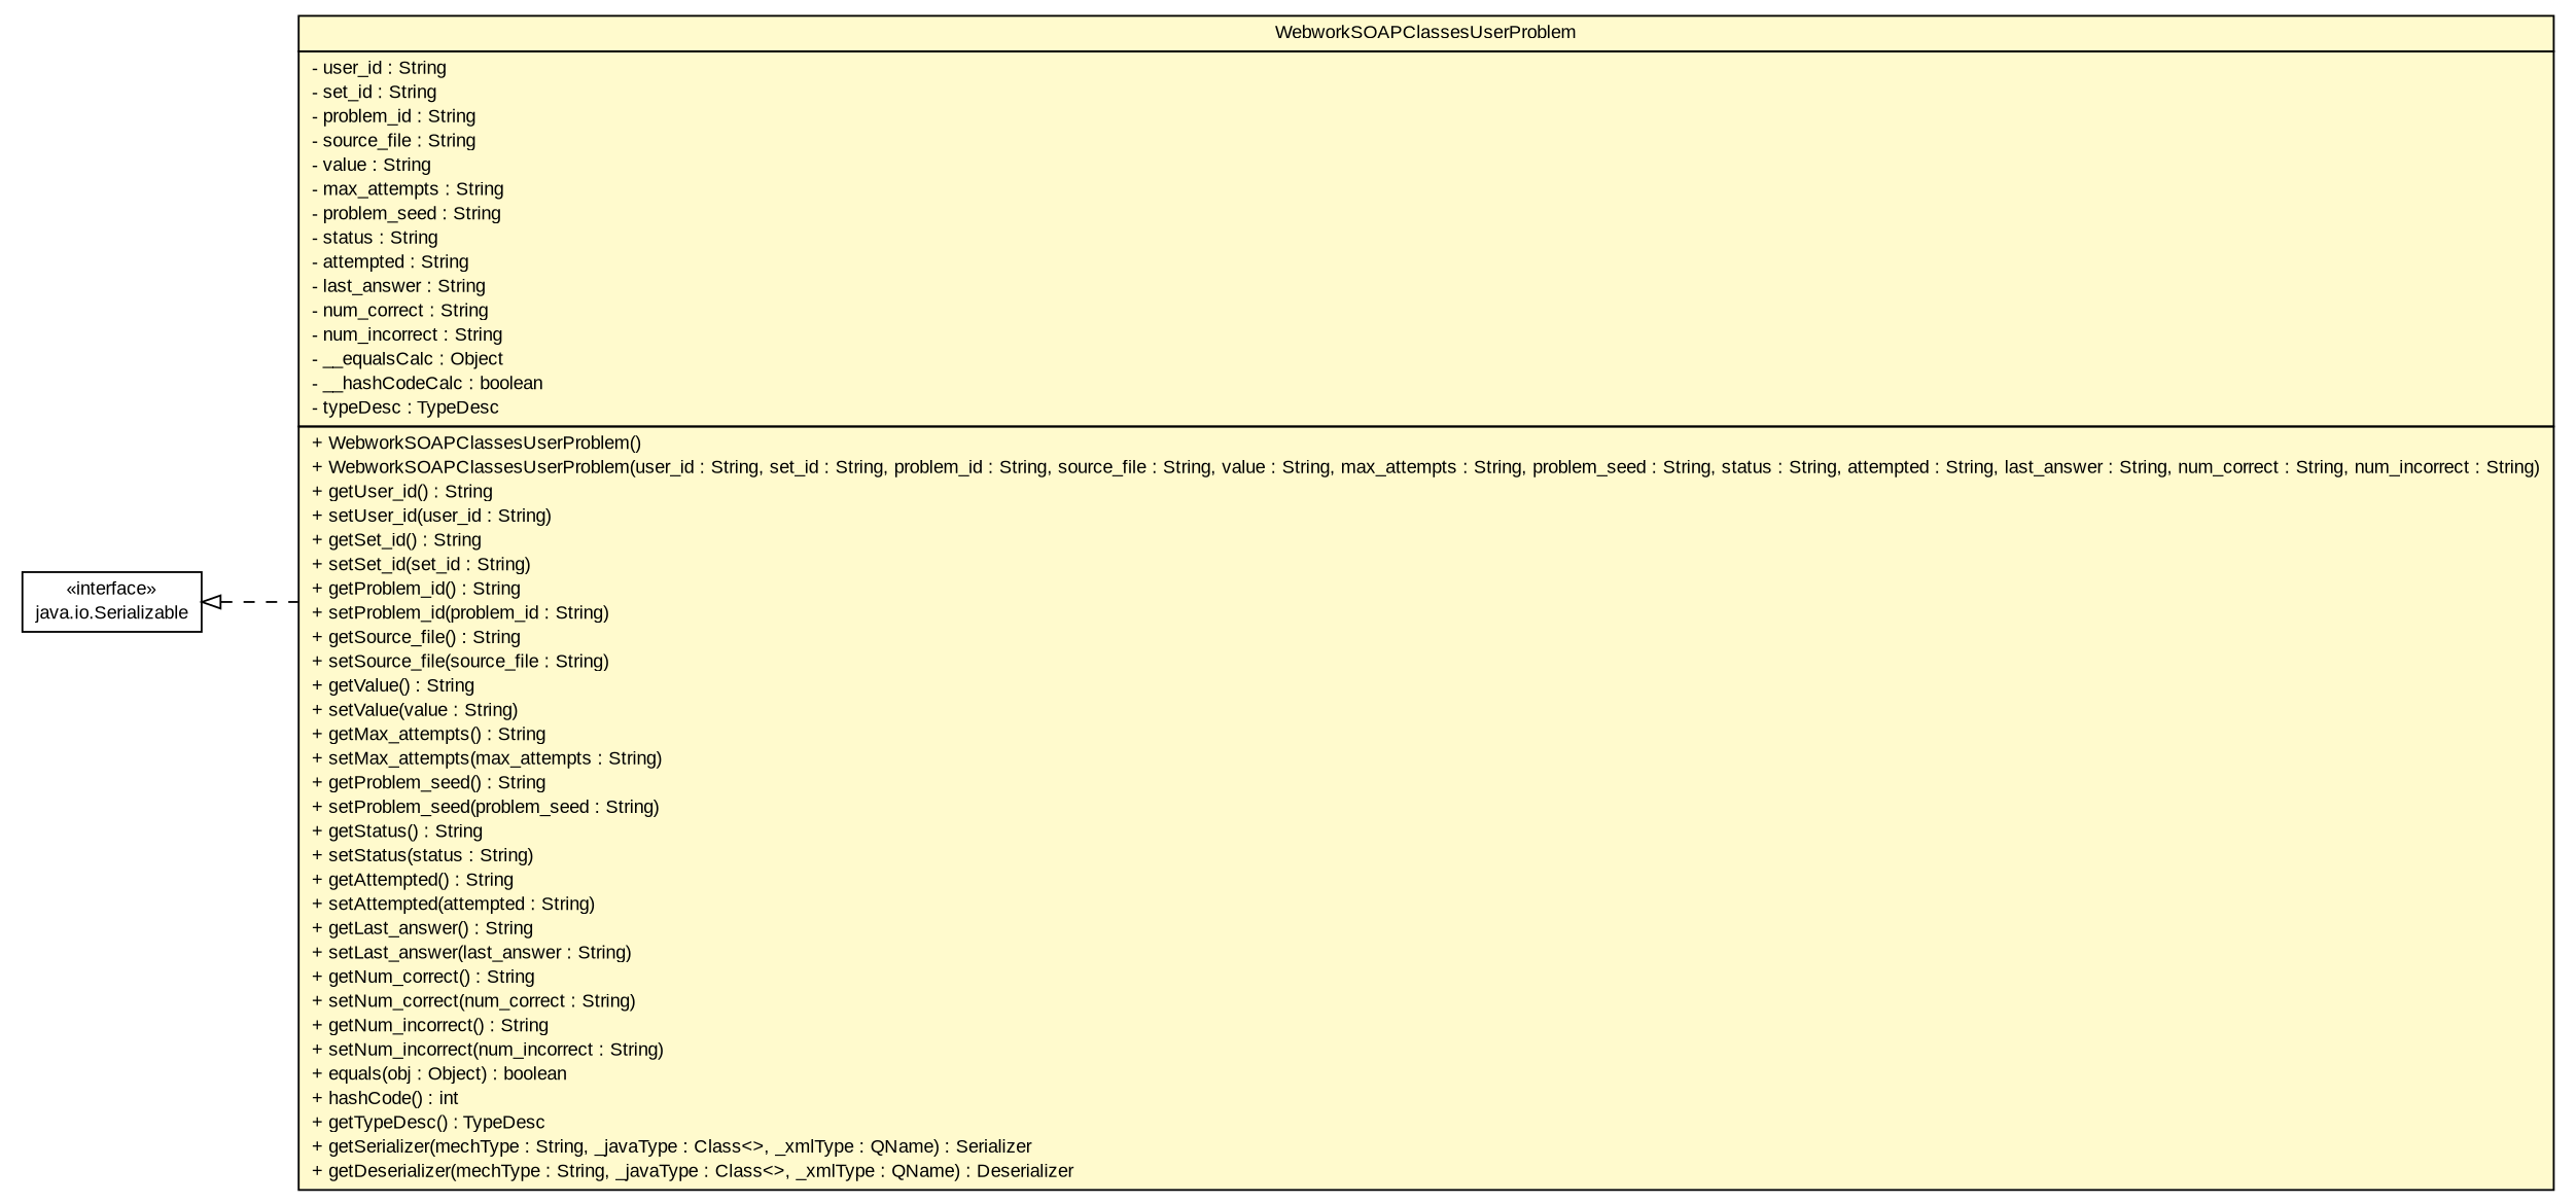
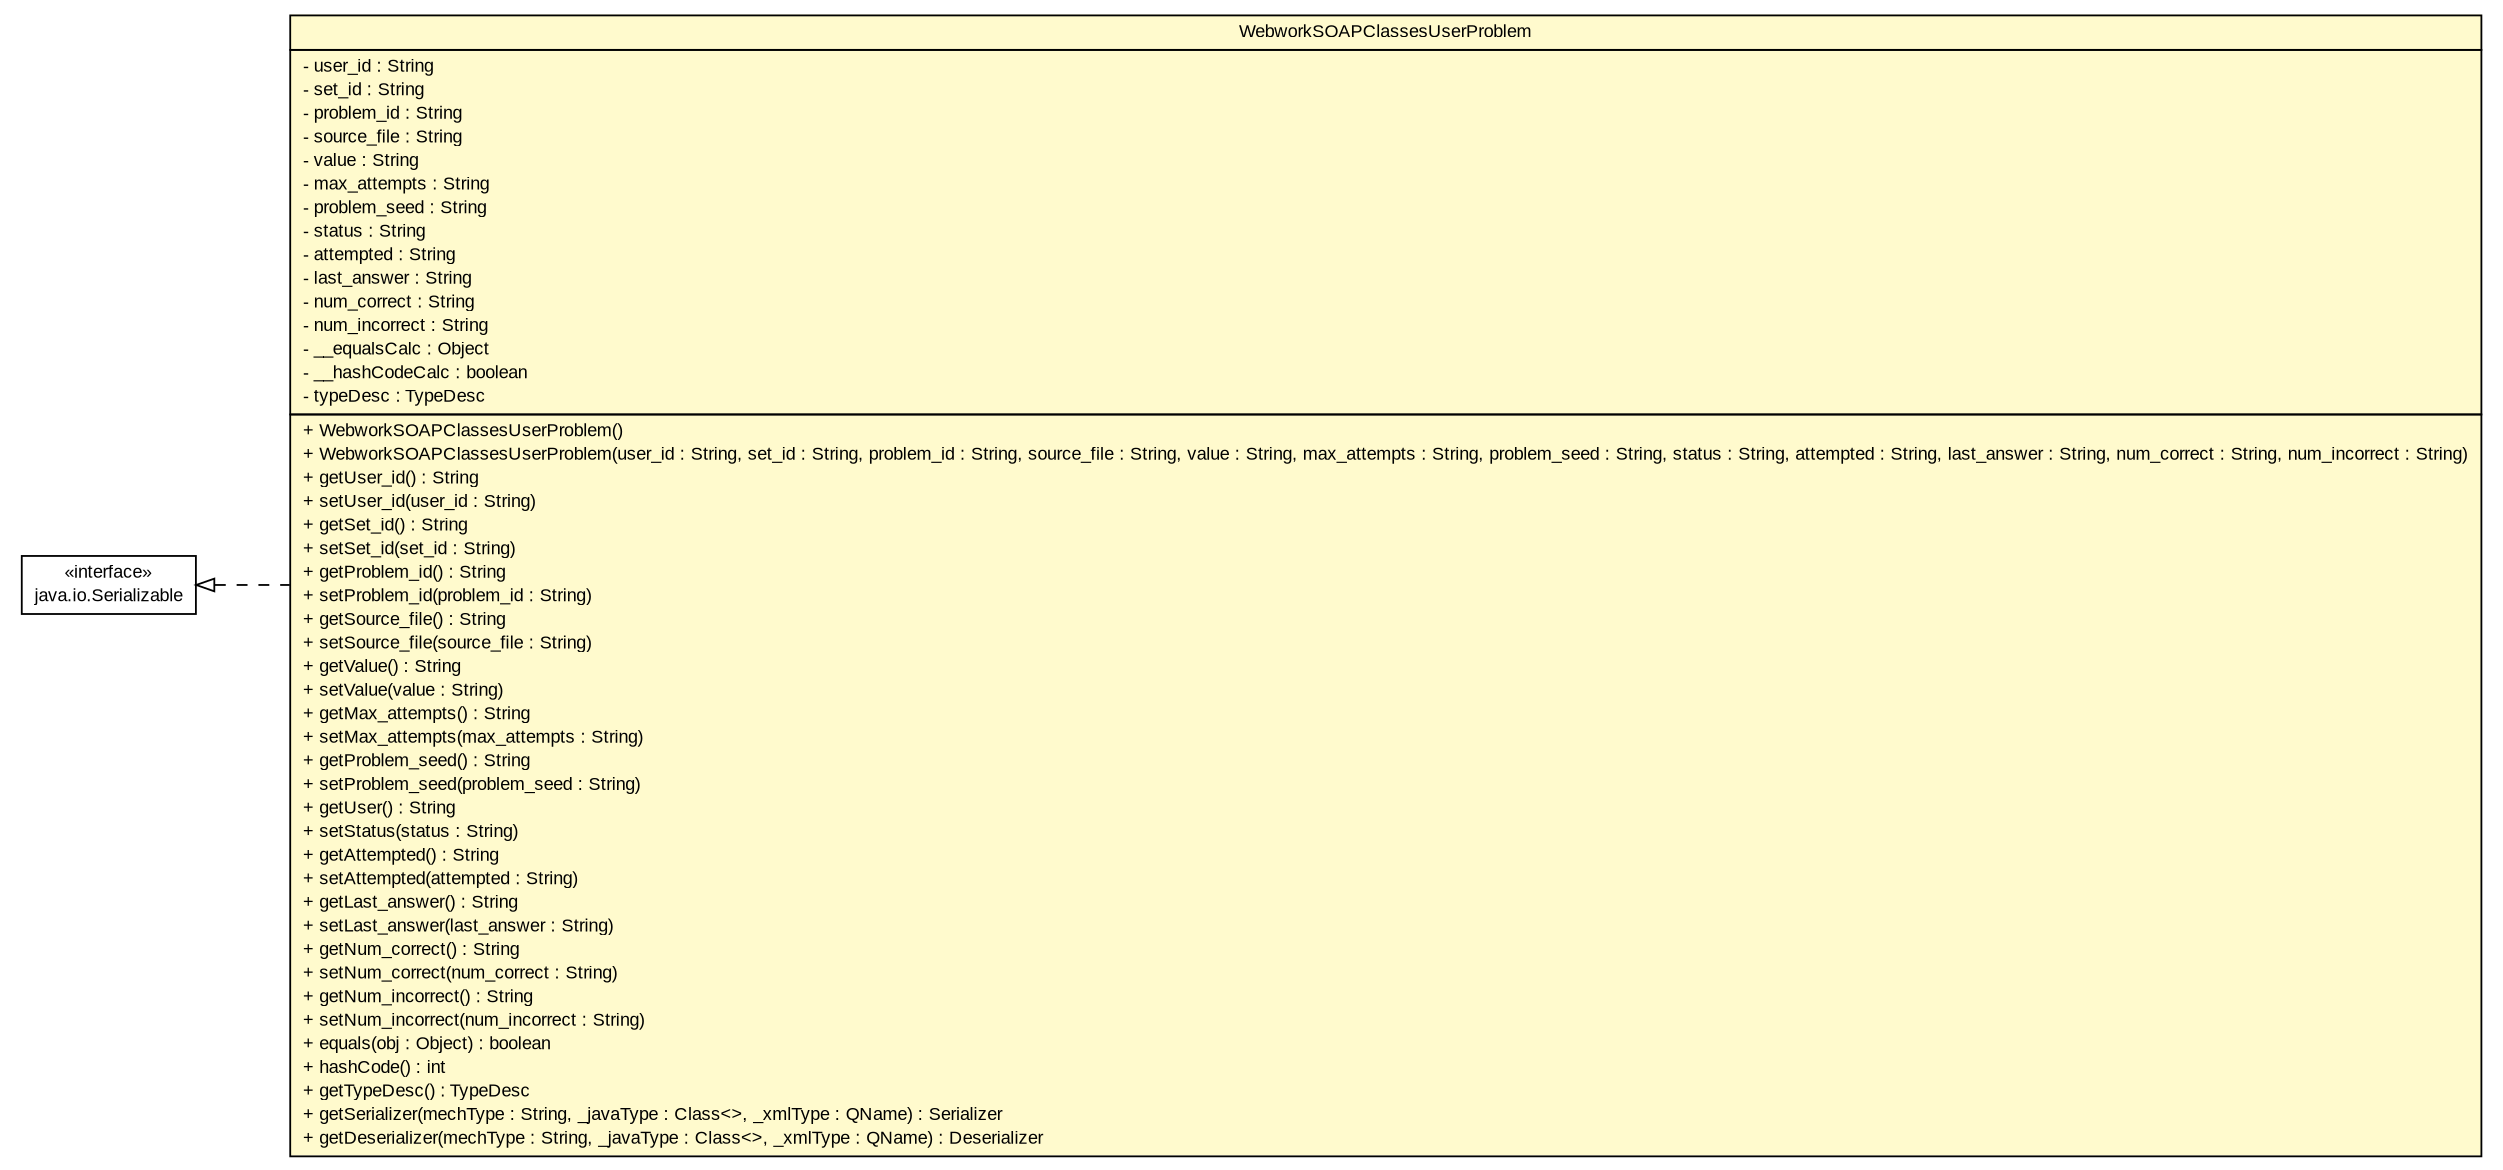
  digraph {
    nodesep=0.25
    ranksep=0.5
    rankdir=LR
    node [fontcolor=black fontname=arial fontsize=10.0 shape=plaintext]
-   n1 [label=<<table title="edu.missouri.math.webwork.WebworkSOAP.WebworkSOAPClassesUserProblem" border="0" cellborder="1" cellspacing="0" cellpadding="2" port="p" bgcolor="lemonChiffon" href="./WebworkSOAPClassesUserProblem.html"> 		<tr><td><table border="0" cellspacing="0" cellpadding="1"> <tr><td align="center" balign="center"> WebworkSOAPClassesUserProblem </td></tr> 		</table></td></tr> 		<tr><td><table border="0" cellspacing="0" cellpadding="1"> <tr><td align="left" balign="left"> - user_id : String </td></tr> <tr><td align="left" balign="left"> - set_id : String </td></tr> <tr><td align="left" balign="left"> - problem_id : String </td></tr> <tr><td align="left" balign="left"> - source_file : String </td></tr> <tr><td align="left" balign="left"> - value : String </td></tr> <tr><td align="left" balign="left"> - max_attempts : String </td></tr> <tr><td align="left" balign="left"> - problem_seed : String </td></tr> <tr><td align="left" balign="left"> - status : String </td></tr> <tr><td align="left" balign="left"> - attempted : String </td></tr> <tr><td align="left" balign="left"> - last_answer : String </td></tr> <tr><td align="left" balign="left"> - num_correct : String </td></tr> <tr><td align="left" balign="left"> - num_incorrect : String </td></tr> <tr><td align="left" balign="left"> - __equalsCalc : Object </td></tr> <tr><td align="left" balign="left"> - __hashCodeCalc : boolean </td></tr> <tr><td align="left" balign="left"> - typeDesc : TypeDesc </td></tr> 		</table></td></tr> 		<tr><td><table border="0" cellspacing="0" cellpadding="1"> <tr><td align="left" balign="left"> + WebworkSOAPClassesUserProblem() </td></tr> <tr><td align="left" balign="left"> + WebworkSOAPClassesUserProblem(user_id : String, set_id : String, problem_id : String, source_file : String, value : String, max_attempts : String, problem_seed : String, status : String, attempted : String, last_answer : String, num_correct : String, num_incorrect : String) </td></tr> <tr><td align="left" balign="left"> + getUser_id() : String </td></tr> <tr><td align="left" balign="left"> + setUser_id(user_id : String) </td></tr> <tr><td align="left" balign="left"> + getSet_id() : String </td></tr> <tr><td align="left" balign="left"> + setSet_id(set_id : String) </td></tr> <tr><td align="left" balign="left"> + getProblem_id() : String </td></tr> <tr><td align="left" balign="left"> + setProblem_id(problem_id : String) </td></tr> <tr><td align="left" balign="left"> + getSource_file() : String </td></tr> <tr><td align="left" balign="left"> + setSource_file(source_file : String) </td></tr> <tr><td align="left" balign="left"> + getValue() : String </td></tr> <tr><td align="left" balign="left"> + setValue(value : String) </td></tr> <tr><td align="left" balign="left"> + getMax_attempts() : String </td></tr> <tr><td align="left" balign="left"> + setMax_attempts(max_attempts : String) </td></tr> <tr><td align="left" balign="left"> + getProblem_seed() : String </td></tr> <tr><td align="left" balign="left"> + setProblem_seed(problem_seed : String) </td></tr> <tr><td align="left" balign="left"> + getStatus() : String </td></tr> <tr><td align="left" balign="left"> + setStatus(status : String) </td></tr> <tr><td align="left" balign="left"> + getAttempted() : String </td></tr> <tr><td align="left" balign="left"> + setAttempted(attempted : String) </td></tr> <tr><td align="left" balign="left"> + getLast_answer() : String </td></tr> <tr><td align="left" balign="left"> + setLast_answer(last_answer : String) </td></tr> <tr><td align="left" balign="left"> + getNum_correct() : String </td></tr> <tr><td align="left" balign="left"> + setNum_correct(num_correct : String) </td></tr> <tr><td align="left" balign="left"> + getNum_incorrect() : String </td></tr> <tr><td align="left" balign="left"> + setNum_incorrect(num_incorrect : String) </td></tr> <tr><td align="left" balign="left"> + equals(obj : Object) : boolean </td></tr> <tr><td align="left" balign="left"> + hashCode() : int </td></tr> <tr><td align="left" balign="left"> + getTypeDesc() : TypeDesc </td></tr> <tr><td align="left" balign="left"> + getSerializer(mechType : String, _javaType : Class&lt;&gt;, _xmlType : QName) : Serializer </td></tr> <tr><td align="left" balign="left"> + getDeserializer(mechType : String, _javaType : Class&lt;&gt;, _xmlType : QName) : Deserializer </td></tr> 		</table></td></tr> 		</table>>]
+   n1 [label=<<table title="edu.missouri.math.webwork.WebworkSOAP.WebworkSOAPClassesUserProblem" border="0" cellborder="1" cellspacing="0" cellpadding="2" port="p" bgcolor="lemonChiffon" href="./WebworkSOAPClassesUserProblem.html"> 		<tr><td><table border="0" cellspacing="0" cellpadding="1"> <tr><td align="center" balign="center"> WebworkSOAPClassesUserProblem </td></tr> 		</table></td></tr> 		<tr><td><table border="0" cellspacing="0" cellpadding="1"> <tr><td align="left" balign="left"> - user_id : String </td></tr> <tr><td align="left" balign="left"> - set_id : String </td></tr> <tr><td align="left" balign="left"> - problem_id : String </td></tr> <tr><td align="left" balign="left"> - source_file : String </td></tr> <tr><td align="left" balign="left"> - value : String </td></tr> <tr><td align="left" balign="left"> - max_attempts : String </td></tr> <tr><td align="left" balign="left"> - problem_seed : String </td></tr> <tr><td align="left" balign="left"> - status : String </td></tr> <tr><td align="left" balign="left"> - attempted : String </td></tr> <tr><td align="left" balign="left"> - last_answer : String </td></tr> <tr><td align="left" balign="left"> - num_correct : String </td></tr> <tr><td align="left" balign="left"> - num_incorrect : String </td></tr> <tr><td align="left" balign="left"> - __equalsCalc : Object </td></tr> <tr><td align="left" balign="left"> - __hashCodeCalc : boolean </td></tr> <tr><td align="left" balign="left"> - typeDesc : TypeDesc </td></tr> 		</table></td></tr> 		<tr><td><table border="0" cellspacing="0" cellpadding="1"> <tr><td align="left" balign="left"> + WebworkSOAPClassesUserProblem() </td></tr> <tr><td align="left" balign="left"> + WebworkSOAPClassesUserProblem(user_id : String, set_id : String, problem_id : String, source_file : String, value : String, max_attempts : String, problem_seed : String, status : String, attempted : String, last_answer : String, num_correct : String, num_incorrect : String) </td></tr> <tr><td align="left" balign="left"> + getUser_id() : String </td></tr> <tr><td align="left" balign="left"> + setUser_id(user_id : String) </td></tr> <tr><td align="left" balign="left"> + getSet_id() : String </td></tr> <tr><td align="left" balign="left"> + setSet_id(set_id : String) </td></tr> <tr><td align="left" balign="left"> + getProblem_id() : String </td></tr> <tr><td align="left" balign="left"> + setProblem_id(problem_id : String) </td></tr> <tr><td align="left" balign="left"> + getSource_file() : String </td></tr> <tr><td align="left" balign="left"> + setSource_file(source_file : String) </td></tr> <tr><td align="left" balign="left"> + getValue() : String </td></tr> <tr><td align="left" balign="left"> + setValue(value : String) </td></tr> <tr><td align="left" balign="left"> + getMax_attempts() : String </td></tr> <tr><td align="left" balign="left"> + setMax_attempts(max_attempts : String) </td></tr> <tr><td align="left" balign="left"> + getProblem_seed() : String </td></tr> <tr><td align="left" balign="left"> + setProblem_seed(problem_seed : String) </td></tr> <tr><td align="left" balign="left"> + getUser() : String </td></tr> <tr><td align="left" balign="left"> + setStatus(status : String) </td></tr> <tr><td align="left" balign="left"> + getAttempted() : String </td></tr> <tr><td align="left" balign="left"> + setAttempted(attempted : String) </td></tr> <tr><td align="left" balign="left"> + getLast_answer() : String </td></tr> <tr><td align="left" balign="left"> + setLast_answer(last_answer : String) </td></tr> <tr><td align="left" balign="left"> + getNum_correct() : String </td></tr> <tr><td align="left" balign="left"> + setNum_correct(num_correct : String) </td></tr> <tr><td align="left" balign="left"> + getNum_incorrect() : String </td></tr> <tr><td align="left" balign="left"> + setNum_incorrect(num_incorrect : String) </td></tr> <tr><td align="left" balign="left"> + equals(obj : Object) : boolean </td></tr> <tr><td align="left" balign="left"> + hashCode() : int </td></tr> <tr><td align="left" balign="left"> + getTypeDesc() : TypeDesc </td></tr> <tr><td align="left" balign="left"> + getSerializer(mechType : String, _javaType : Class&lt;&gt;, _xmlType : QName) : Serializer </td></tr> <tr><td align="left" balign="left"> + getDeserializer(mechType : String, _javaType : Class&lt;&gt;, _xmlType : QName) : Deserializer </td></tr> 		</table></td></tr> 		</table>>]
    n2 [label=<<table title="java.io.Serializable" border="0" cellborder="1" cellspacing="0" cellpadding="2" port="p" href="http://java.sun.com/j2se/1.4.2/docs/api/java/io/Serializable.html"> 		<tr><td><table border="0" cellspacing="0" cellpadding="1"> <tr><td align="center" balign="center"> &#171;interface&#187; </td></tr> <tr><td align="center" balign="center"> java.io.Serializable </td></tr> 		</table></td></tr> 		</table>>]
    n2 -> n1 [arrowtail=empty dir=back fontname=arial fontsize=10 headport=p labelfontname=arial labelfontsize=10 style=dashed tailport=p]
  }
